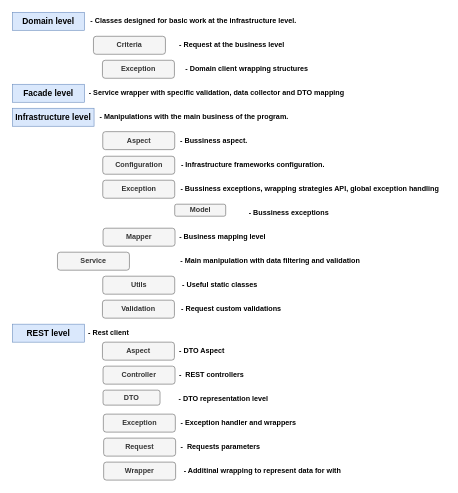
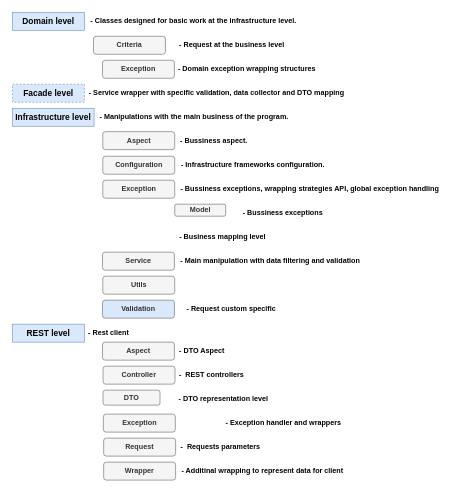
  <mxCell id="0" />
  <mxCell id="1" parent="0" />
  <mxCell id="2" value="&lt;b&gt;&lt;font style=&quot;font-size: 14px;&quot;&gt;Domain level&lt;/font&gt;&lt;/b&gt;" style="rounded=0;whiteSpace=wrap;html=1;fillColor=#dae8fc;strokeColor=#6c8ebf;" parent="1" vertex="1"><mxGeometry width="120" height="30" as="geometry" x="20" y="20" /></mxCell>
  <mxCell id="3" value="&lt;b&gt;&lt;font style=&quot;font-size: 14px;&quot;&gt;Infrastructure level&lt;/font&gt;&lt;/b&gt;" style="rounded=0;whiteSpace=wrap;html=1;fillColor=#dae8fc;strokeColor=#6c8ebf;" parent="1" vertex="1"><mxGeometry y="180" width="136" height="30" as="geometry" x="20" /></mxCell>
- <mxCell id="4" value="&lt;b&gt;Mapper&lt;/b&gt;" style="rounded=1;whiteSpace=wrap;html=1;fillColor=#f5f5f5;fontColor=#333333;strokeColor=#666666;" parent="1" vertex="1"><mxGeometry x="171" y="380" width="120" height="30" as="geometry" /></mxCell>
  <mxCell id="5" value="&lt;b&gt;Exception&lt;/b&gt;" style="rounded=1;whiteSpace=wrap;html=1;fillColor=#f5f5f5;fontColor=#333333;strokeColor=#666666;" parent="1" vertex="1"><mxGeometry x="170.5" y="300" width="120" height="30" as="geometry" /></mxCell>
- <mxCell id="6" value="&lt;b&gt;Service&lt;/b&gt;" style="rounded=1;whiteSpace=wrap;html=1;fillColor=#f5f5f5;fontColor=#333333;strokeColor=#666666;" parent="1" vertex="1"><mxGeometry x="95" y="420" width="120" height="30" as="geometry" /></mxCell>
- <mxCell id="7" value="&lt;b&gt;&lt;font style=&quot;font-size: 14px;&quot;&gt;Facade level&lt;/font&gt;&lt;/b&gt;" style="rounded=0;whiteSpace=wrap;html=1;fillColor=#dae8fc;strokeColor=#6c8ebf;" parent="1" vertex="1"><mxGeometry y="140" width="120" height="30" as="geometry" x="20" /></mxCell>
+ <mxCell id="6" value="&lt;b&gt;Service&lt;/b&gt;" style="rounded=1;whiteSpace=wrap;html=1;fillColor=#f5f5f5;fontColor=#333333;strokeColor=#666666;" parent="1" vertex="1"><mxGeometry x="170" y="420" width="120" height="30" as="geometry" /></mxCell>
+ <mxCell id="7" value="&lt;b&gt;&lt;font style=&quot;font-size: 14px;&quot;&gt;Facade level&lt;/font&gt;&lt;/b&gt;" style="rounded=0;whiteSpace=wrap;html=1;fillColor=#dae8fc;strokeColor=#6c8ebf;dashed=1;" parent="1" vertex="1"><mxGeometry y="140" width="120" height="30" as="geometry" x="20" /></mxCell>
  <mxCell id="8" value="&lt;b&gt;Configuration&lt;/b&gt;" style="rounded=1;whiteSpace=wrap;html=1;fillColor=#f5f5f5;fontColor=#333333;strokeColor=#666666;" parent="1" vertex="1"><mxGeometry x="170.5" y="260" width="120" height="30" as="geometry" /></mxCell>
  <mxCell id="9" value="&lt;b&gt;DTO&lt;/b&gt;" style="rounded=1;whiteSpace=wrap;html=1;fillColor=#f5f5f5;fontColor=#333333;strokeColor=#666666;" parent="1" vertex="1"><mxGeometry x="171" y="650" width="95" height="25" as="geometry" /></mxCell>
  <mxCell id="10" value="&lt;b&gt;Utils&lt;/b&gt;" style="rounded=1;whiteSpace=wrap;html=1;fillColor=#f5f5f5;fontColor=#333333;strokeColor=#666666;" parent="1" vertex="1"><mxGeometry x="170.5" y="460" width="120" height="30" as="geometry" /></mxCell>
  <mxCell id="11" value="&lt;b&gt;Aspect&lt;/b&gt;" style="rounded=1;whiteSpace=wrap;html=1;fillColor=#f5f5f5;fontColor=#333333;strokeColor=#666666;" parent="1" vertex="1"><mxGeometry x="170.5" y="219" width="120" height="30" as="geometry" /></mxCell>
  <mxCell id="12" value="&lt;b&gt;-&amp;nbsp;Classes designed for basic work at the infrastructure level.&lt;/b&gt;" style="text;html=1;strokeColor=none;fillColor=none;align=center;verticalAlign=middle;whiteSpace=wrap;rounded=0;" parent="1" vertex="1"><mxGeometry x="140" width="364" height="30" as="geometry" y="20" /></mxCell>
  <mxCell id="13" value="&lt;b&gt;- Manipulations with the main business of the program.&lt;/b&gt;" style="text;html=1;strokeColor=none;fillColor=none;align=center;verticalAlign=middle;whiteSpace=wrap;rounded=0;" parent="1" vertex="1"><mxGeometry x="156" y="180" width="334" height="30" as="geometry" /></mxCell>
  <mxCell id="14" value="&lt;b&gt;-&amp;nbsp;Business mapping level&lt;/b&gt;" style="text;html=1;strokeColor=none;fillColor=none;align=center;verticalAlign=middle;whiteSpace=wrap;rounded=0;" parent="1" vertex="1"><mxGeometry x="291" y="380" width="159" height="30" as="geometry" /></mxCell>
  <mxCell id="15" value="&lt;b&gt;- Bussiness aspect.&lt;/b&gt;" style="text;html=1;strokeColor=none;fillColor=none;align=center;verticalAlign=middle;whiteSpace=wrap;rounded=0;" parent="1" vertex="1"><mxGeometry x="290.5" y="219" width="130" height="30" as="geometry" /></mxCell>
  <mxCell id="16" value="&lt;b&gt;- Infrastructure frameworks configuration.&lt;/b&gt;" style="text;html=1;strokeColor=none;fillColor=none;align=center;verticalAlign=middle;whiteSpace=wrap;rounded=0;" parent="1" vertex="1"><mxGeometry x="290.5" y="260" width="260" height="30" as="geometry" /></mxCell>
  <mxCell id="17" value="&lt;b&gt;- Bussiness exceptions, wrapping strategies API, global exception handling&lt;/b&gt;" style="text;html=1;strokeColor=none;fillColor=none;align=center;verticalAlign=middle;whiteSpace=wrap;rounded=0;" parent="1" vertex="1"><mxGeometry x="290.5" y="300" width="450" height="30" as="geometry" /></mxCell>
  <mxCell id="18" value="&lt;b&gt;- Main manipulation with data filtering and validation&lt;/b&gt;" style="text;html=1;strokeColor=none;fillColor=none;align=center;verticalAlign=middle;whiteSpace=wrap;rounded=0;" parent="1" vertex="1"><mxGeometry x="290" y="420" width="320" height="30" as="geometry" /></mxCell>
- <mxCell id="19" value="&lt;b&gt;- Useful static classes&lt;/b&gt;" style="text;html=1;strokeColor=none;fillColor=none;align=center;verticalAlign=middle;whiteSpace=wrap;rounded=0;" parent="1" vertex="1"><mxGeometry x="290.5" y="460" width="150" height="30" as="geometry" /></mxCell>
  <mxCell id="20" value="&lt;b&gt;- Service wrapper with specific validation, data collector and DTO mapping&lt;/b&gt;" style="text;html=1;strokeColor=none;fillColor=none;align=center;verticalAlign=middle;whiteSpace=wrap;rounded=0;" parent="1" vertex="1"><mxGeometry x="141" y="140" width="439" height="30" as="geometry" /></mxCell>
  <mxCell id="21" value="&lt;b&gt;- DTO representation level&lt;/b&gt;" style="text;html=1;strokeColor=none;fillColor=none;align=center;verticalAlign=middle;whiteSpace=wrap;rounded=0;" parent="1" vertex="1"><mxGeometry x="291.5" y="650" width="159.5" height="30" as="geometry" /></mxCell>
  <mxCell id="22" value="&lt;b&gt;&lt;font style=&quot;font-size: 14px;&quot;&gt;REST level&lt;/font&gt;&lt;/b&gt;" style="rounded=0;whiteSpace=wrap;html=1;fillColor=#dae8fc;strokeColor=#6c8ebf;" parent="1" vertex="1"><mxGeometry y="540" width="120" height="30" as="geometry" x="20" /></mxCell>
  <mxCell id="23" value="&lt;b&gt;- Rest client&lt;/b&gt;" style="text;html=1;strokeColor=none;fillColor=none;align=center;verticalAlign=middle;whiteSpace=wrap;rounded=0;" parent="1" vertex="1"><mxGeometry x="141" y="540" width="79" height="30" as="geometry" /></mxCell>
  <mxCell id="24" value="&lt;b&gt;Controller&lt;/b&gt;" style="rounded=1;whiteSpace=wrap;html=1;fillColor=#f5f5f5;fontColor=#333333;strokeColor=#666666;" parent="1" vertex="1"><mxGeometry x="171" y="610" width="120" height="30" as="geometry" /></mxCell>
  <mxCell id="25" value="&lt;b&gt;-&amp;nbsp; REST controllers&lt;/b&gt;" style="text;html=1;strokeColor=none;fillColor=none;align=center;verticalAlign=middle;whiteSpace=wrap;rounded=0;" parent="1" vertex="1"><mxGeometry x="291.5" y="610" width="119.5" height="30" as="geometry" /></mxCell>
  <mxCell id="26" value="&lt;b&gt;Exception&lt;/b&gt;" style="rounded=1;whiteSpace=wrap;html=1;fillColor=#f5f5f5;fontColor=#333333;strokeColor=#666666;" parent="1" vertex="1"><mxGeometry x="171.5" y="690" width="120" height="30" as="geometry" /></mxCell>
- <mxCell id="27" value="&lt;b&gt;- Exception handler and wrappers&lt;/b&gt;" style="text;html=1;strokeColor=none;fillColor=none;align=center;verticalAlign=middle;whiteSpace=wrap;rounded=0;" parent="1" vertex="1"><mxGeometry x="291.5" y="690" width="209.5" height="30" as="geometry" /></mxCell>
+ <mxCell id="27" value="&lt;b&gt;- Exception handler and wrappers&lt;/b&gt;" style="text;html=1;strokeColor=none;fillColor=none;align=center;verticalAlign=middle;whiteSpace=wrap;rounded=0;" parent="1" vertex="1"><mxGeometry x="366.5" y="690" width="209.5" height="30" as="geometry" /></mxCell>
  <mxCell id="28" value="&lt;b&gt;Request&lt;/b&gt;" style="rounded=1;whiteSpace=wrap;html=1;fillColor=#f5f5f5;fontColor=#333333;strokeColor=#666666;" parent="1" vertex="1"><mxGeometry x="172" y="730" width="120" height="30" as="geometry" /></mxCell>
  <mxCell id="29" value="&lt;b&gt;-&amp;nbsp; Requests parameters&lt;/b&gt;" style="text;html=1;strokeColor=none;fillColor=none;align=center;verticalAlign=middle;whiteSpace=wrap;rounded=0;" parent="1" vertex="1"><mxGeometry x="291.5" y="730" width="149.5" height="30" as="geometry" /></mxCell>
  <mxCell id="30" value="&lt;b&gt;Wrapper&lt;/b&gt;" style="rounded=1;whiteSpace=wrap;html=1;fillColor=#f5f5f5;fontColor=#333333;strokeColor=#666666;" parent="1" vertex="1"><mxGeometry x="172" y="770" width="120" height="30" as="geometry" /></mxCell>
- <mxCell id="31" value="&lt;b&gt;- Additinal wrapping to represent data for with&lt;/b&gt;" style="text;html=1;strokeColor=none;fillColor=none;align=center;verticalAlign=middle;whiteSpace=wrap;rounded=0;" parent="1" vertex="1"><mxGeometry x="291.5" y="770" width="290" height="30" as="geometry" /></mxCell>
+ <mxCell id="31" value="&lt;b&gt;- Additinal wrapping to represent data for client&lt;/b&gt;" style="text;html=1;strokeColor=none;fillColor=none;align=center;verticalAlign=middle;whiteSpace=wrap;rounded=0;" parent="1" vertex="1"><mxGeometry x="291.5" y="770" width="290" height="30" as="geometry" /></mxCell>
  <mxCell id="32" value="&lt;b&gt;Criteria&lt;/b&gt;" style="rounded=1;whiteSpace=wrap;html=1;fillColor=#f5f5f5;fontColor=#333333;strokeColor=#666666;" parent="1" vertex="1"><mxGeometry x="155" y="60" width="120" height="30" as="geometry" /></mxCell>
  <mxCell id="33" value="&lt;b&gt;-&amp;nbsp;Request at the business level&lt;/b&gt;" style="text;html=1;strokeColor=none;fillColor=none;align=center;verticalAlign=middle;whiteSpace=wrap;rounded=0;" parent="1" vertex="1"><mxGeometry x="290.5" y="60" width="189.5" height="30" as="geometry" /></mxCell>
  <mxCell id="34" value="&lt;b&gt;Model&lt;/b&gt;" style="rounded=1;whiteSpace=wrap;html=1;fillColor=#f5f5f5;fontColor=#333333;strokeColor=#666666;" parent="1" vertex="1"><mxGeometry x="290.5" y="340" width="85" height="20" as="geometry" /></mxCell>
- <mxCell id="35" value="&lt;b&gt;- Bussiness exceptions&lt;/b&gt;" style="text;html=1;strokeColor=none;fillColor=none;align=center;verticalAlign=middle;whiteSpace=wrap;rounded=0;" parent="1" vertex="1"><mxGeometry x="410.5" y="340" width="139.5" height="30" as="geometry" /></mxCell>
- <mxCell id="36" value="&lt;b&gt;Validation&lt;/b&gt;" style="rounded=1;whiteSpace=wrap;html=1;fillColor=#f5f5f5;fontColor=#333333;strokeColor=#666666;" parent="1" vertex="1"><mxGeometry x="170" y="500" width="120" height="30" as="geometry" /></mxCell>
- <mxCell id="37" value="&lt;b&gt;- Request custom validations&lt;/b&gt;" style="text;html=1;strokeColor=none;fillColor=none;align=center;verticalAlign=middle;whiteSpace=wrap;rounded=0;" parent="1" vertex="1"><mxGeometry x="290" y="500" width="190" height="30" as="geometry" /></mxCell>
+ <mxCell id="35" value="&lt;b&gt;- Bussiness exceptions&lt;/b&gt;" style="text;html=1;strokeColor=none;fillColor=none;align=center;verticalAlign=middle;whiteSpace=wrap;rounded=0;" parent="1" vertex="1"><mxGeometry x="400.5" y="340" width="139.5" height="30" as="geometry" /></mxCell>
+ <mxCell id="36" value="&lt;b&gt;Validation&lt;/b&gt;" style="rounded=1;whiteSpace=wrap;html=1;fillColor=#dae8fc;fontColor=#333333;strokeColor=#666666;" parent="1" vertex="1"><mxGeometry x="170" y="500" width="120" height="30" as="geometry" /></mxCell>
+ <mxCell id="37" value="&lt;b&gt;- Request custom specific&lt;/b&gt;" style="text;html=1;strokeColor=none;fillColor=none;align=center;verticalAlign=middle;whiteSpace=wrap;rounded=0;" parent="1" vertex="1"><mxGeometry x="290" y="500" width="190" height="30" as="geometry" /></mxCell>
  <mxCell id="38" value="&lt;b&gt;Exception&lt;/b&gt;" style="rounded=1;whiteSpace=wrap;html=1;fillColor=#f5f5f5;fontColor=#333333;strokeColor=#666666;" vertex="1" parent="1"><mxGeometry x="170" y="100" width="120" height="30" as="geometry" /></mxCell>
- <mxCell id="39" value="&lt;b&gt;- Domain client wrapping structures&lt;/b&gt;" style="text;html=1;strokeColor=none;fillColor=none;align=center;verticalAlign=middle;whiteSpace=wrap;rounded=0;" vertex="1" parent="1"><mxGeometry x="290.5" y="100" width="240" height="30" as="geometry" /></mxCell>
+ <mxCell id="39" value="&lt;b&gt;- Domain exception wrapping structures&lt;/b&gt;" style="text;html=1;strokeColor=none;fillColor=none;align=center;verticalAlign=middle;whiteSpace=wrap;rounded=0;" vertex="1" parent="1"><mxGeometry x="290.5" y="100" width="240" height="30" as="geometry" /></mxCell>
  <mxCell id="40" value="&lt;b&gt;Aspect&lt;/b&gt;" style="rounded=1;whiteSpace=wrap;html=1;fillColor=#f5f5f5;fontColor=#333333;strokeColor=#666666;" vertex="1" parent="1"><mxGeometry x="170" y="570" width="120" height="30" as="geometry" /></mxCell>
  <mxCell id="41" value="&lt;b&gt;- DTO Aspect&lt;/b&gt;" style="text;html=1;strokeColor=none;fillColor=none;align=center;verticalAlign=middle;whiteSpace=wrap;rounded=0;" vertex="1" parent="1"><mxGeometry x="290.5" y="570" width="89.5" height="30" as="geometry" /></mxCell>
